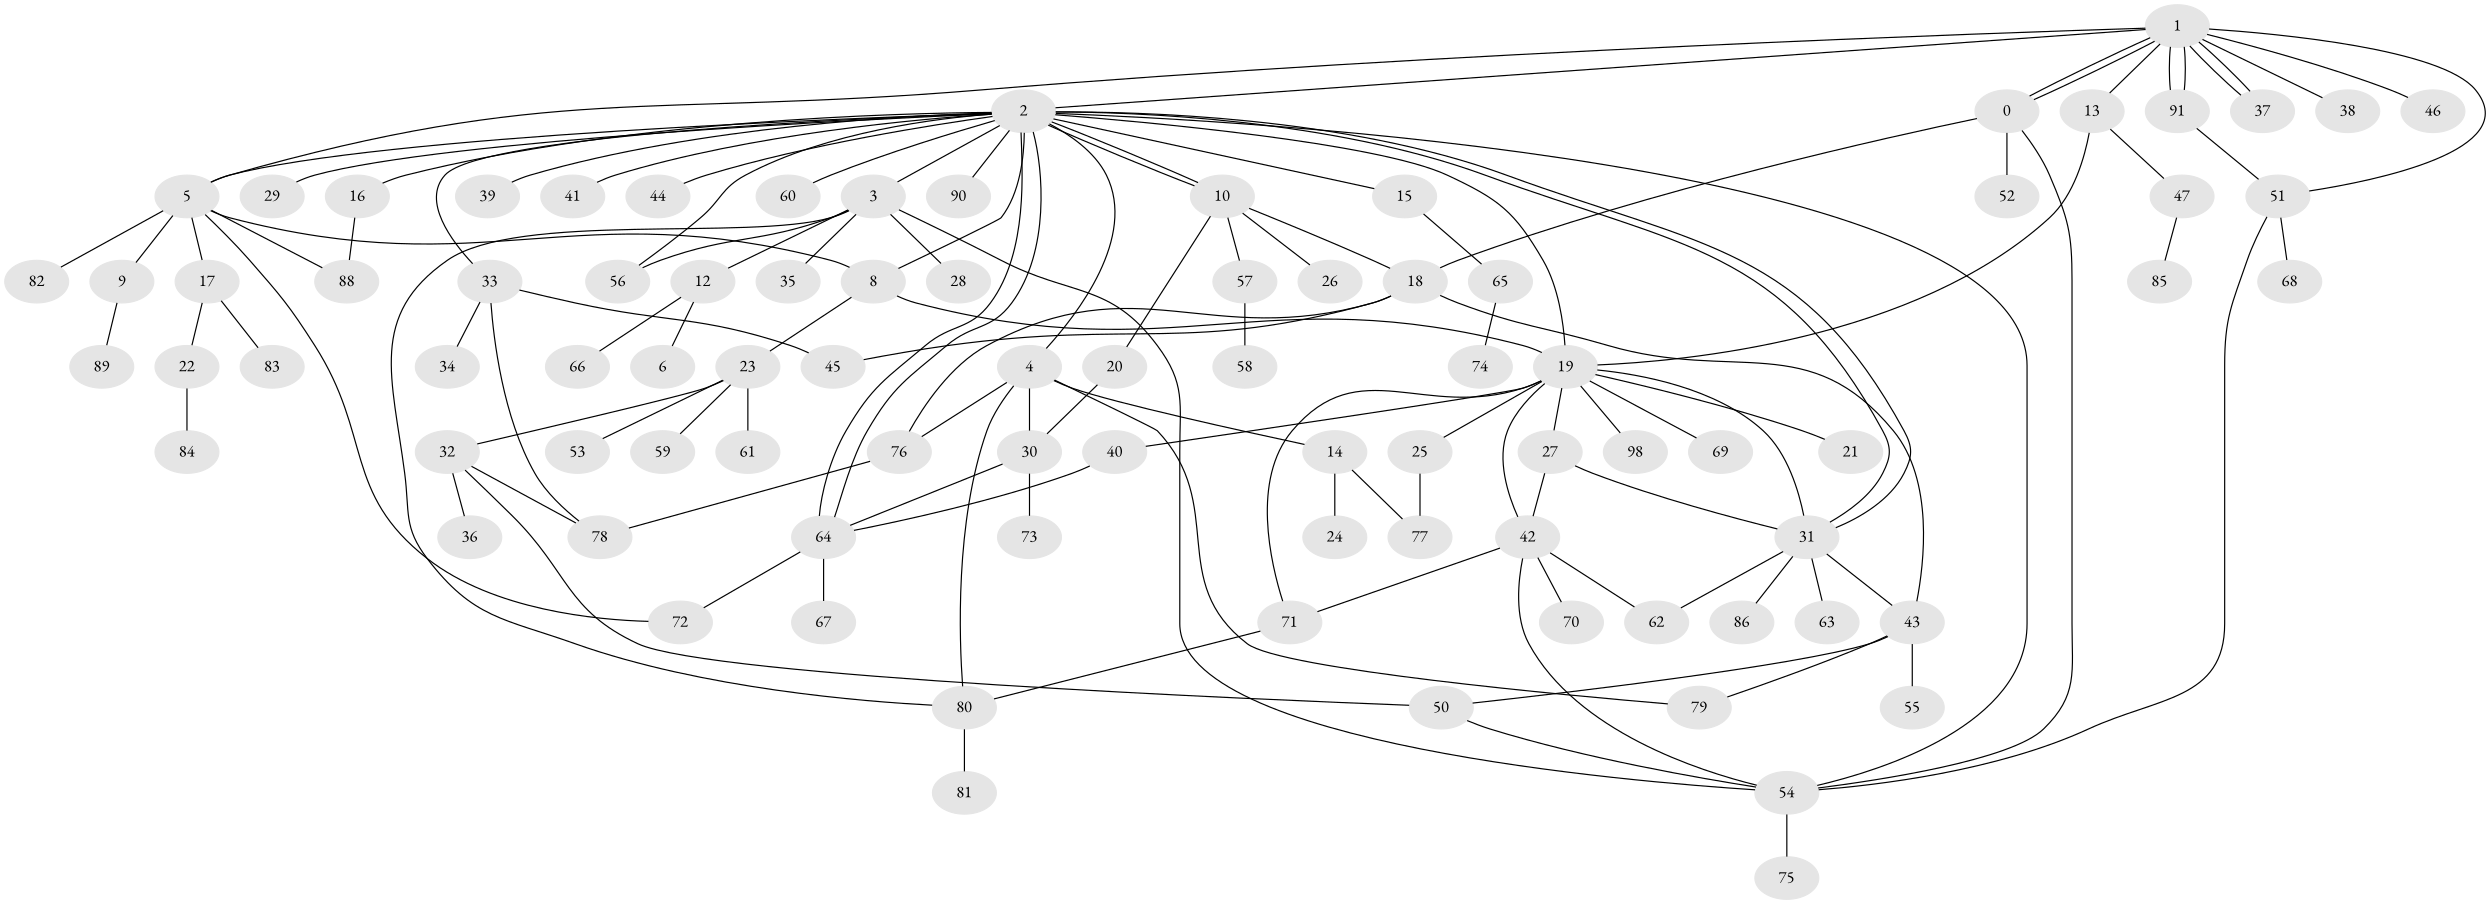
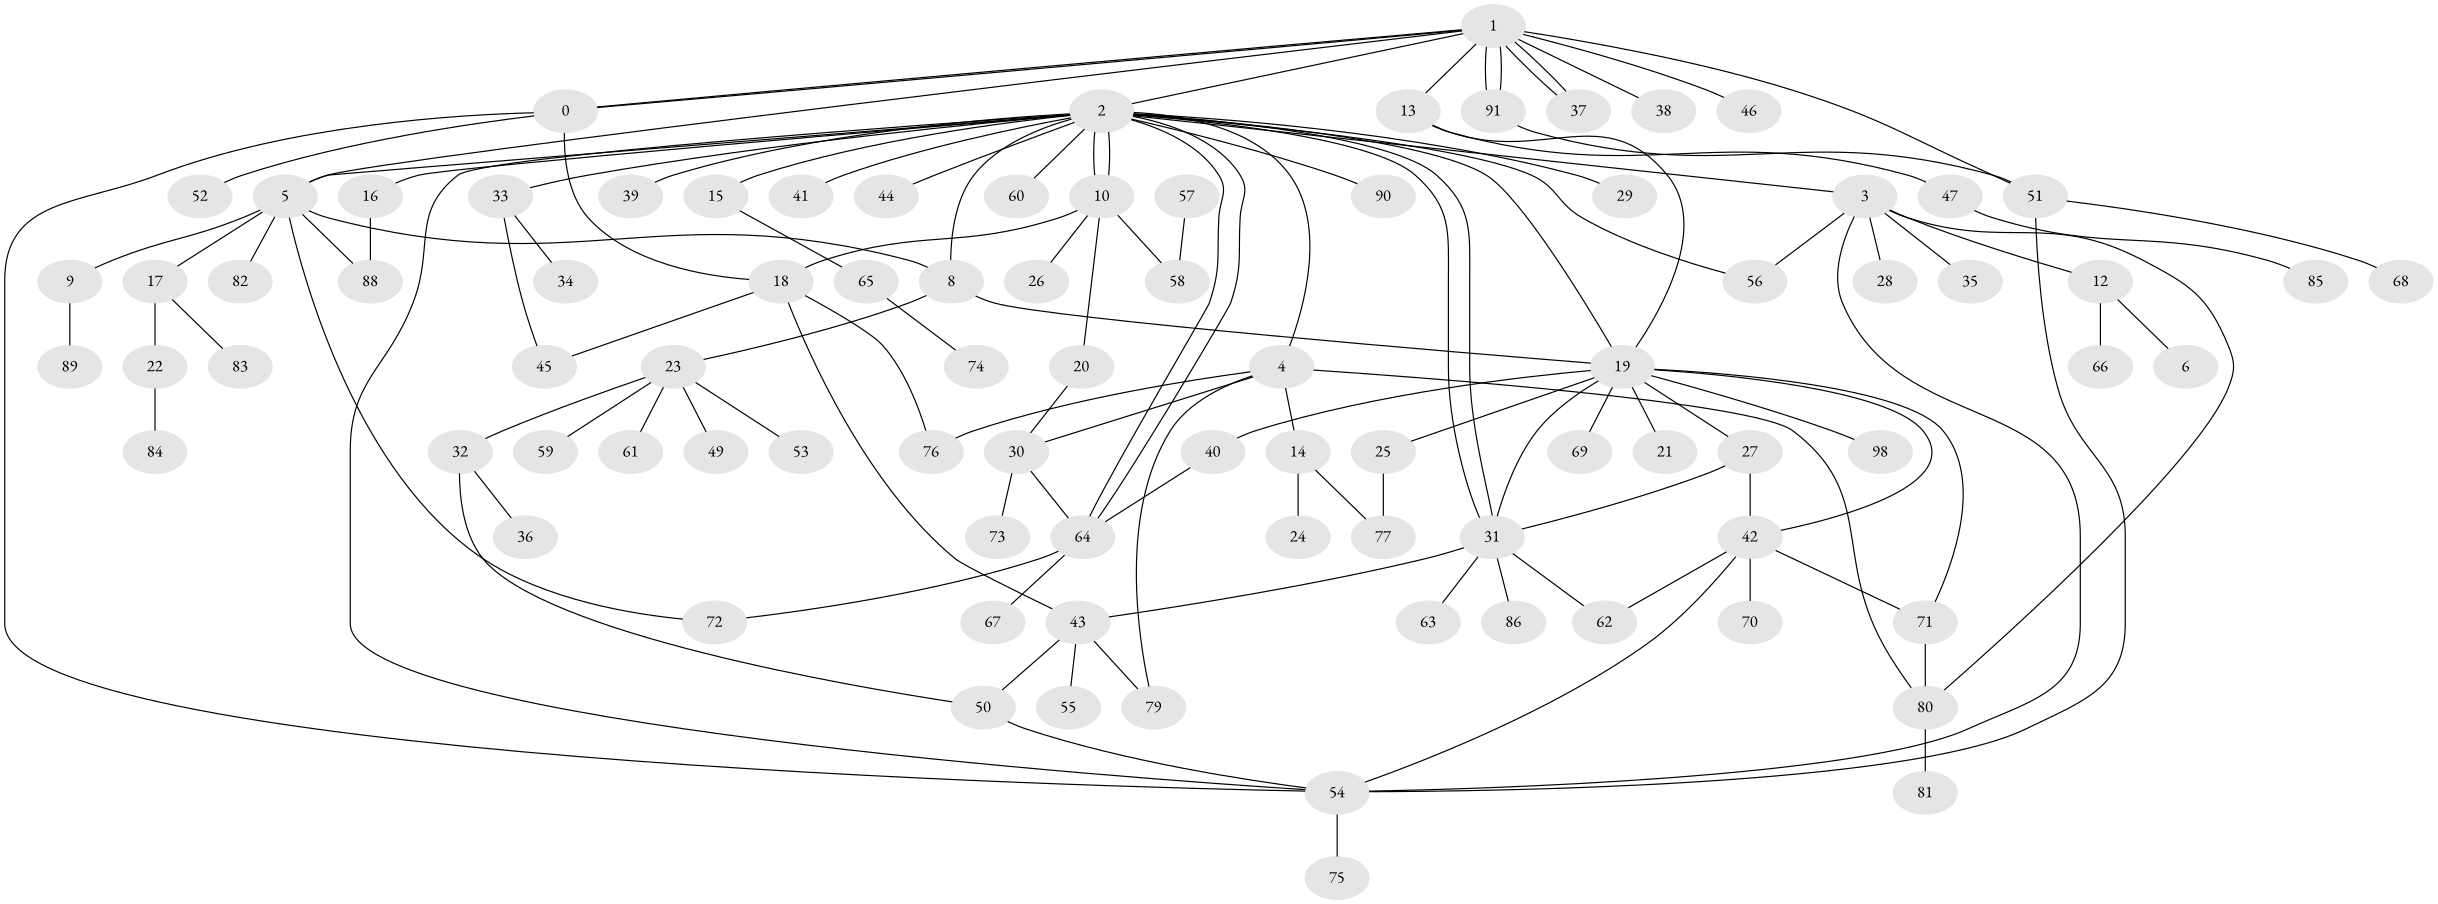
  graph {
    fontname="EB Garamond"
    node [color=gray90 fontname="EB Garamond" style=filled]
    edge [fontname="EB Garamond"]
    1
    2
    5
    n4 [label=0]
    n5 [label=91]
    13
    37
    38
    46
    51
    3
    4
    8
    10
    15
    16
    19
    29
    31
    33
    39
    41
    44
    54
    56
    60
    64
    90
    9
    17
    72
    82
    88
    18
    52
    47
    68
    12
    28
    35
    80
    14
    30
    76
    79
    23
    20
    26
    57
    65
    21
    25
    27
    40
    42
    n56 [label=98]
    69
    71
    43
    62
    63
    86
    45
-   78
    34
    75
    67
    6
    66
    81
    24
    77
    73
    89
    22
    83
    32
+   49
    53
    59
    61
    58
    85
    74
    84
    50
    55
    70
    36
    1 -- 2
    1 -- 5
    1 -- n4
    1 -- n4
    1 -- n5
    1 -- n5
    1 -- 13
    1 -- 37
    1 -- 37
    1 -- 38
    1 -- 46
    1 -- 51
    2 -- 5
    2 -- 3
    2 -- 4
    2 -- 8
    2 -- 10
    2 -- 10
    2 -- 15
    2 -- 16
    2 -- 19
    2 -- 29
    2 -- 31
    2 -- 31
    2 -- 33
    2 -- 39
    2 -- 41
    2 -- 44
    2 -- 54
    2 -- 56
    2 -- 60
    2 -- 64
    2 -- 64
    2 -- 90
    5 -- 8
    5 -- 9
    5 -- 17
    5 -- 72
    5 -- 82
    5 -- 88
    n4 -- 54
    n4 -- 18
    n4 -- 52
    n5 -- 51
    13 -- 19
    13 -- 47
    51 -- 54
    51 -- 68
    3 -- 54
    3 -- 56
    3 -- 12
    3 -- 28
    3 -- 35
    3 -- 80
    4 -- 80
    4 -- 14
    4 -- 30
    4 -- 76
    4 -- 79
    8 -- 19
    8 -- 23
    10 -- 18
    10 -- 20
    10 -- 26
-   10 -- 57
+   10 -- 58
    15 -- 65
    16 -- 88
    19 -- 31
    19 -- 21
    19 -- 25
    19 -- 27
    19 -- 40
    19 -- 42
    19 -- n56
    19 -- 69
    19 -- 71
    31 -- 43
    31 -- 62
    31 -- 63
    31 -- 86
    33 -- 45
-   33 -- 78
    33 -- 34
    54 -- 75
    64 -- 72
    64 -- 67
    9 -- 89
    17 -- 22
    17 -- 83
    18 -- 76
    18 -- 43
    18 -- 45
    47 -- 85
    12 -- 6
    12 -- 66
    80 -- 81
    14 -- 24
    14 -- 77
    30 -- 64
    30 -- 73
-   76 -- 78
    23 -- 32
+   23 -- 49
    23 -- 53
    23 -- 59
    23 -- 61
    20 -- 30
    57 -- 58
    65 -- 74
    25 -- 77
    27 -- 31
    27 -- 42
    40 -- 64
    42 -- 54
    42 -- 71
    42 -- 62
    42 -- 70
    71 -- 80
    43 -- 79
    43 -- 50
    43 -- 55
    22 -- 84
-   32 -- 78
    32 -- 50
    32 -- 36
    50 -- 54
  }
